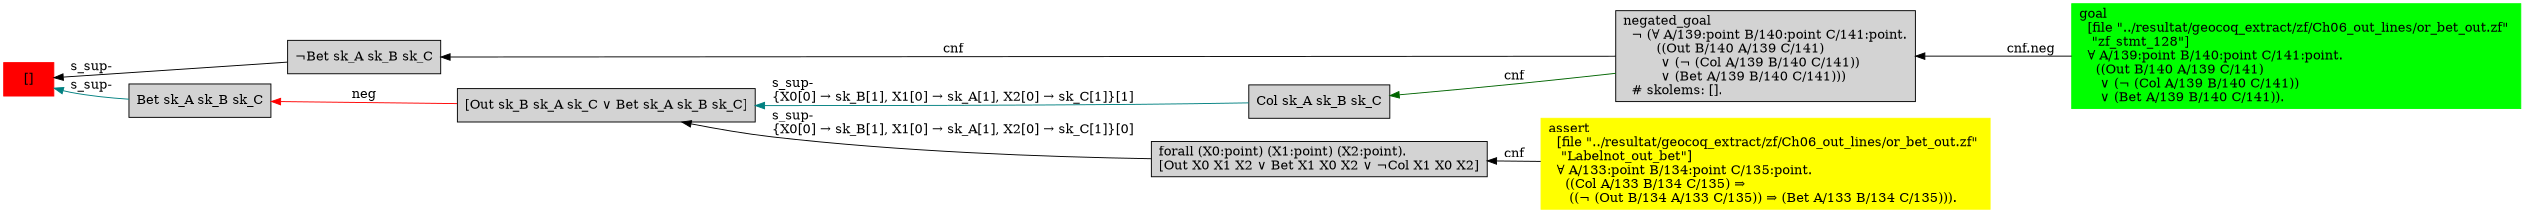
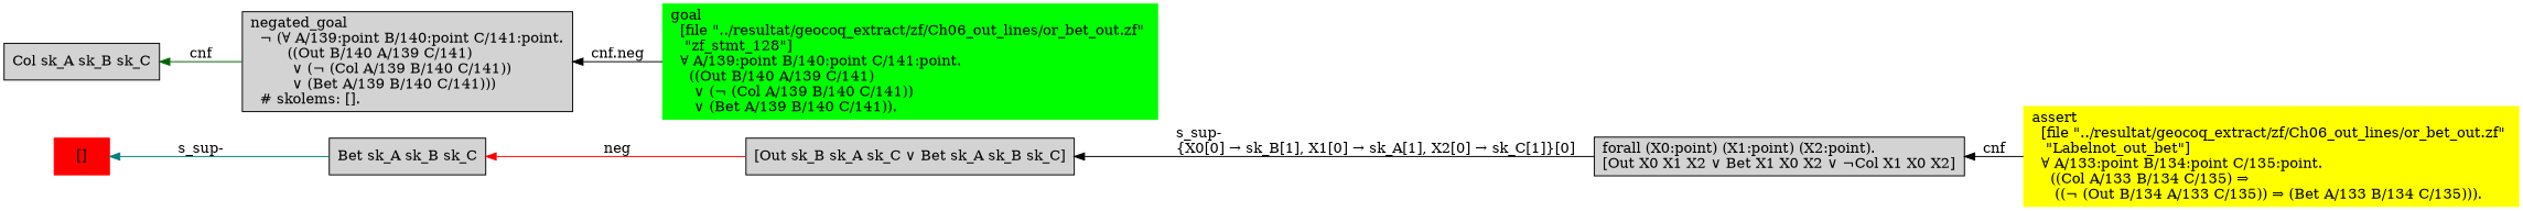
  digraph {
    rankdir=LR
    node [shape=box style=filled]
    edge [color=black dir=back]
    n1 [color=red label="[]"]
-   n2 [label="¬Bet sk_A sk_B sk_C\l"]
    n3 [label="Bet sk_A sk_B sk_C\l"]
    n4 [label="negated_goal\l  ¬ (∀ A/139:point B/140:point C/141:point.\l        ((Out B/140 A/139 C/141)\l         ∨ (¬ (Col A/139 B/140 C/141))\l         ∨ (Bet A/139 B/140 C/141)))\l  # skolems: [].\l"]
    n5 [label="[Out sk_B sk_A sk_C ∨ Bet sk_A sk_B sk_C]\l"]
    n6 [color=green label="goal\l  [file \"../resultat/geocoq_extract/zf/Ch06_out_lines/or_bet_out.zf\" \l   \"zf_stmt_128\"]\l  ∀ A/139:point B/140:point C/141:point.\l    ((Out B/140 A/139 C/141)\l     ∨ (¬ (Col A/139 B/140 C/141))\l     ∨ (Bet A/139 B/140 C/141)).\l"]
    n7 [label="forall (X0:point) (X1:point) (X2:point).\l[Out X0 X1 X2 ∨ Bet X1 X0 X2 ∨ ¬Col X1 X0 X2]\l"]
    n8 [label="Col sk_A sk_B sk_C\l"]
    n9 [color=yellow label="assert\l  [file \"../resultat/geocoq_extract/zf/Ch06_out_lines/or_bet_out.zf\" \l   \"Labelnot_out_bet\"]\l  ∀ A/133:point B/134:point C/135:point.\l    ((Col A/133 B/134 C/135) ⇒\l     ((¬ (Out B/134 A/133 C/135)) ⇒ (Bet A/133 B/134 C/135))).\l"]
-   n1 -> n2 [label="s_sup-\l"]
    n1 -> n3 [color=teal label="s_sup-\l"]
-   n2 -> n4 [label=cnf]
    n3 -> n5 [color=red label=neg]
    n4 -> n6 [label="cnf.neg"]
    n5 -> n7 [label="s_sup-\l\{X0[0] → sk_B[1], X1[0] → sk_A[1], X2[0] → sk_C[1]\}[0]\l"]
-   n5 -> n8 [color=teal label="s_sup-\l\{X0[0] → sk_B[1], X1[0] → sk_A[1], X2[0] → sk_C[1]\}[1]\l"]
    n7 -> n9 [label=cnf]
    n8 -> n4 [color=darkgreen label=cnf]
  }
